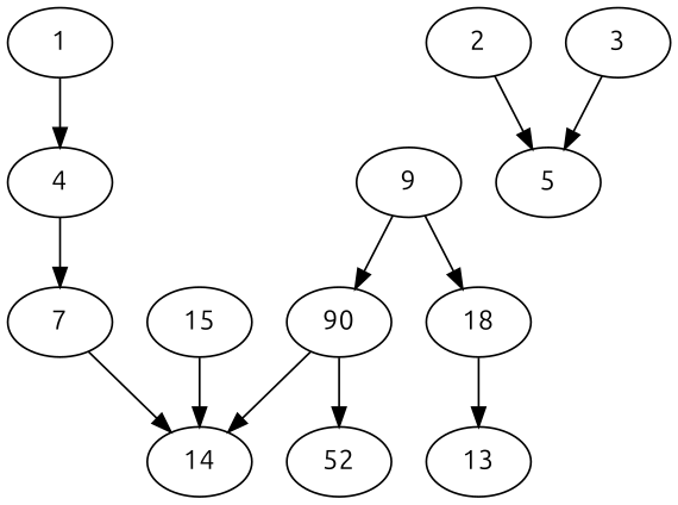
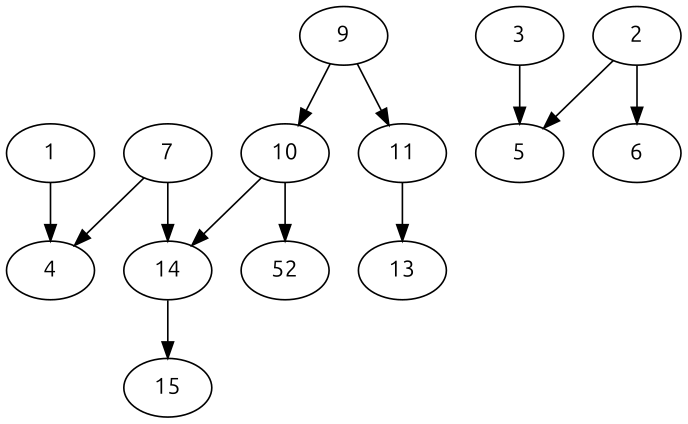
  digraph {
    fontname=Ubuntu
    node [alpha=0.01 fontname=Ubuntu]
    edge [fontname=Ubuntu]
    1 [alpha=0.09 expect_size=24517632]
    4 [expect_size=34787328]
    7 [alpha=0.11 expect_size=50268160]
    14 [alpha=0.02 expect_size=36426752]
    2 [alpha=0.00 expect_size=8422400]
    5 [alpha=0.06 expect_size=20339712]
+   6 [alpha=0.04 expect_size=17573888]
    3 [expect_size=21148672]
    9 [alpha=0.08 expect_size=46189568]
-   10 [alpha=0.03 expect_size=5501952 label=90]
-   11 [alpha=0.07 expect_size=11699200 label=18]
+   10 [alpha=0.03 expect_size=5501952]
+   11 [alpha=0.07 expect_size=11699200]
    n12 [alpha=0.17 expect_size=32740352 label=52]
    13 [alpha=0.19 expect_size=33014784]
    15 [alpha=0.16 expect_size=39188480]
    1 -> 4
-   4 -> 7
+   7 -> 4
    7 -> 14
-   15 -> 14
+   14 -> 15
    2 -> 5
+   2 -> 6
    3 -> 5
    9 -> 10
    9 -> 11
    10 -> 14
    10 -> n12
    11 -> 13
  }
